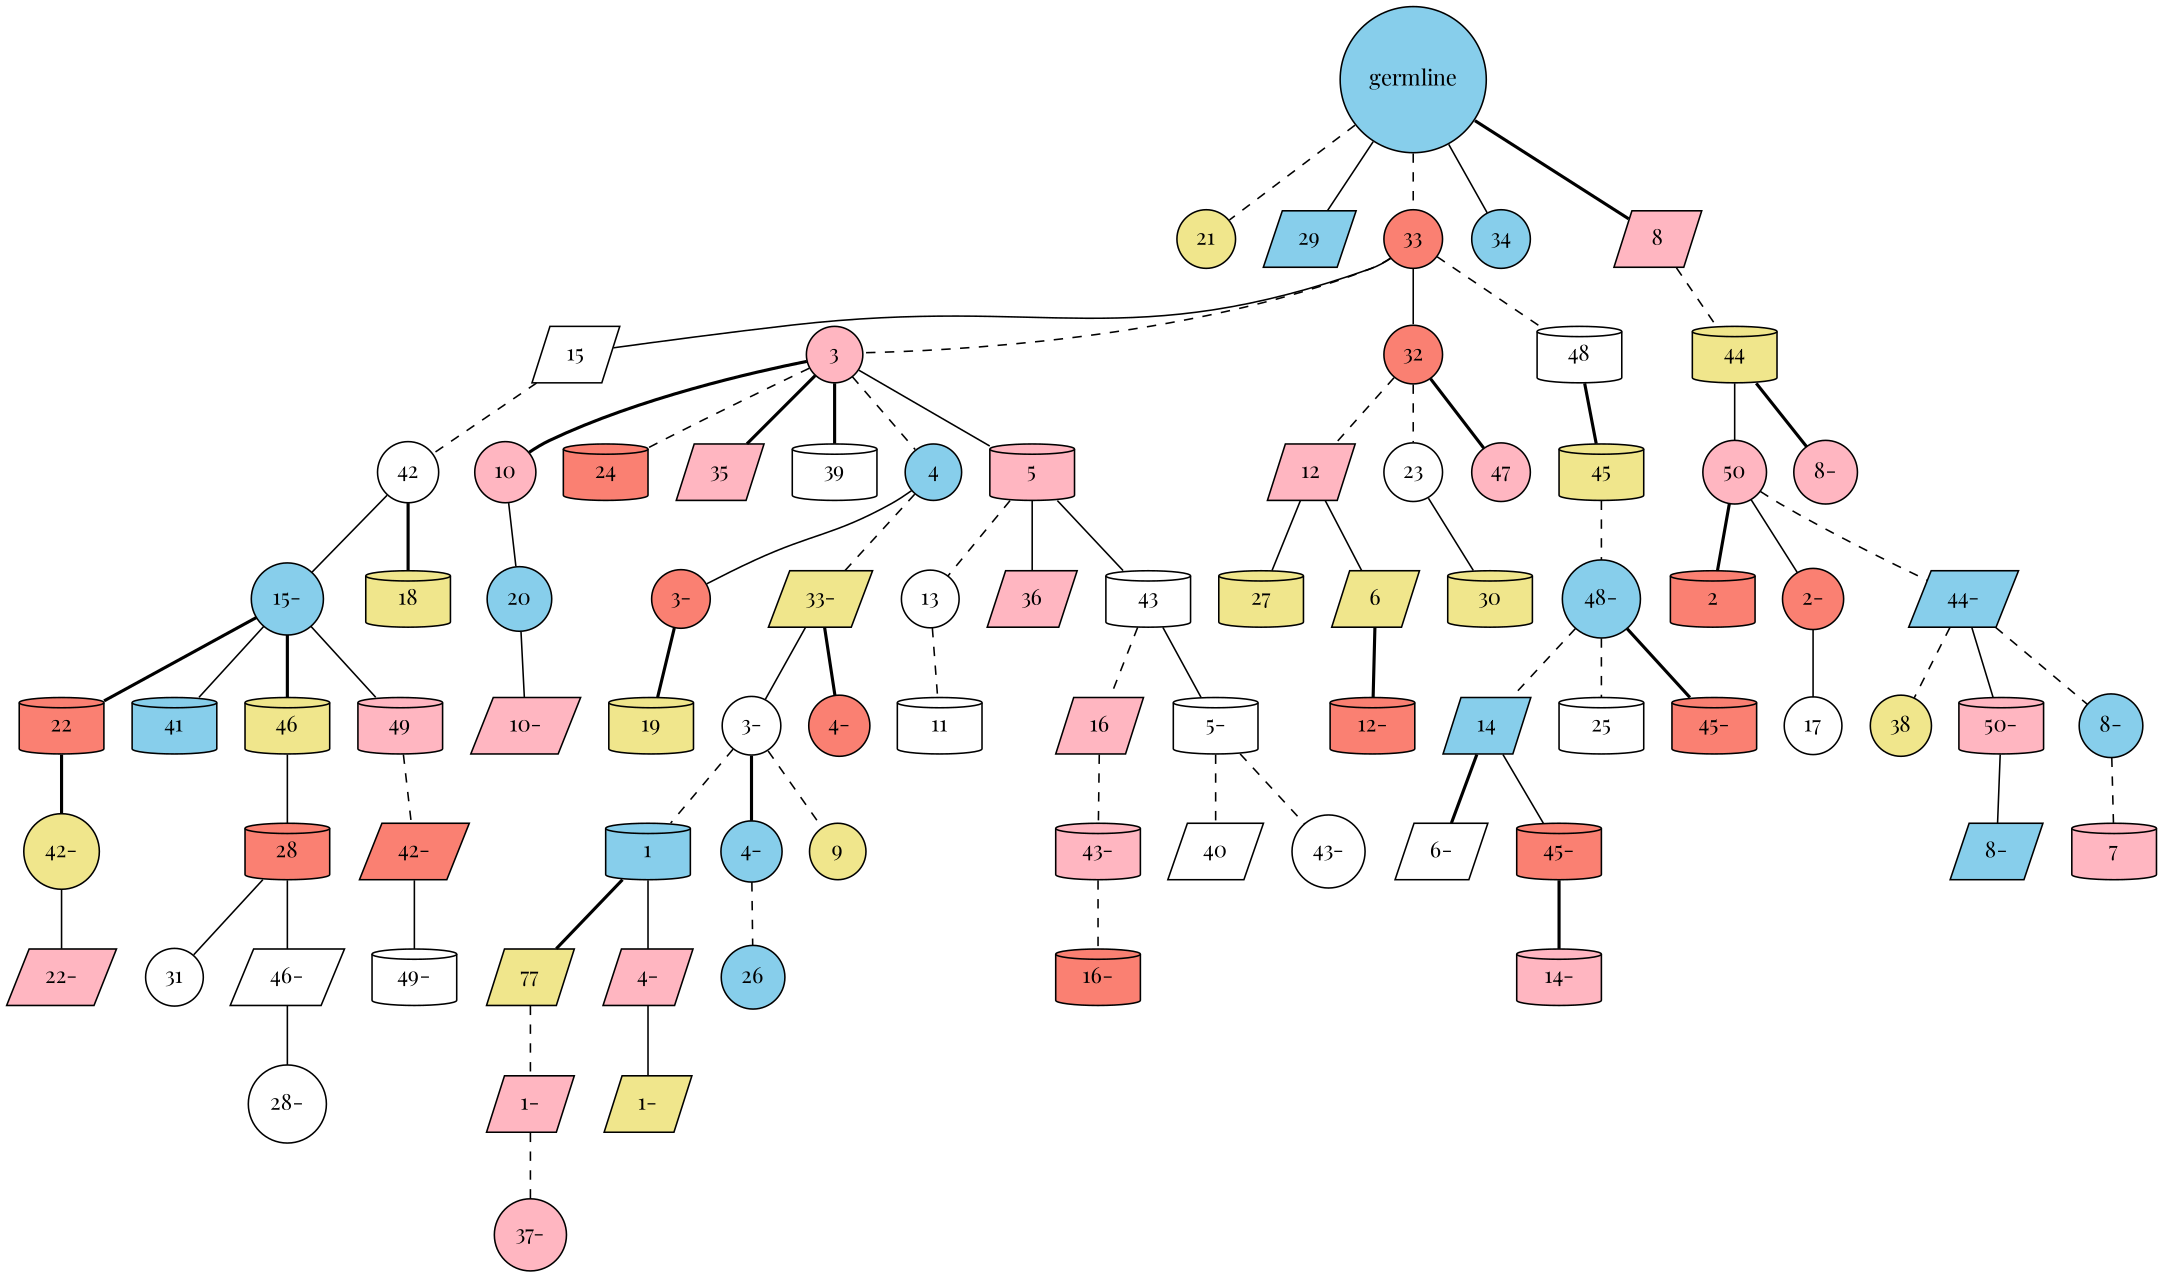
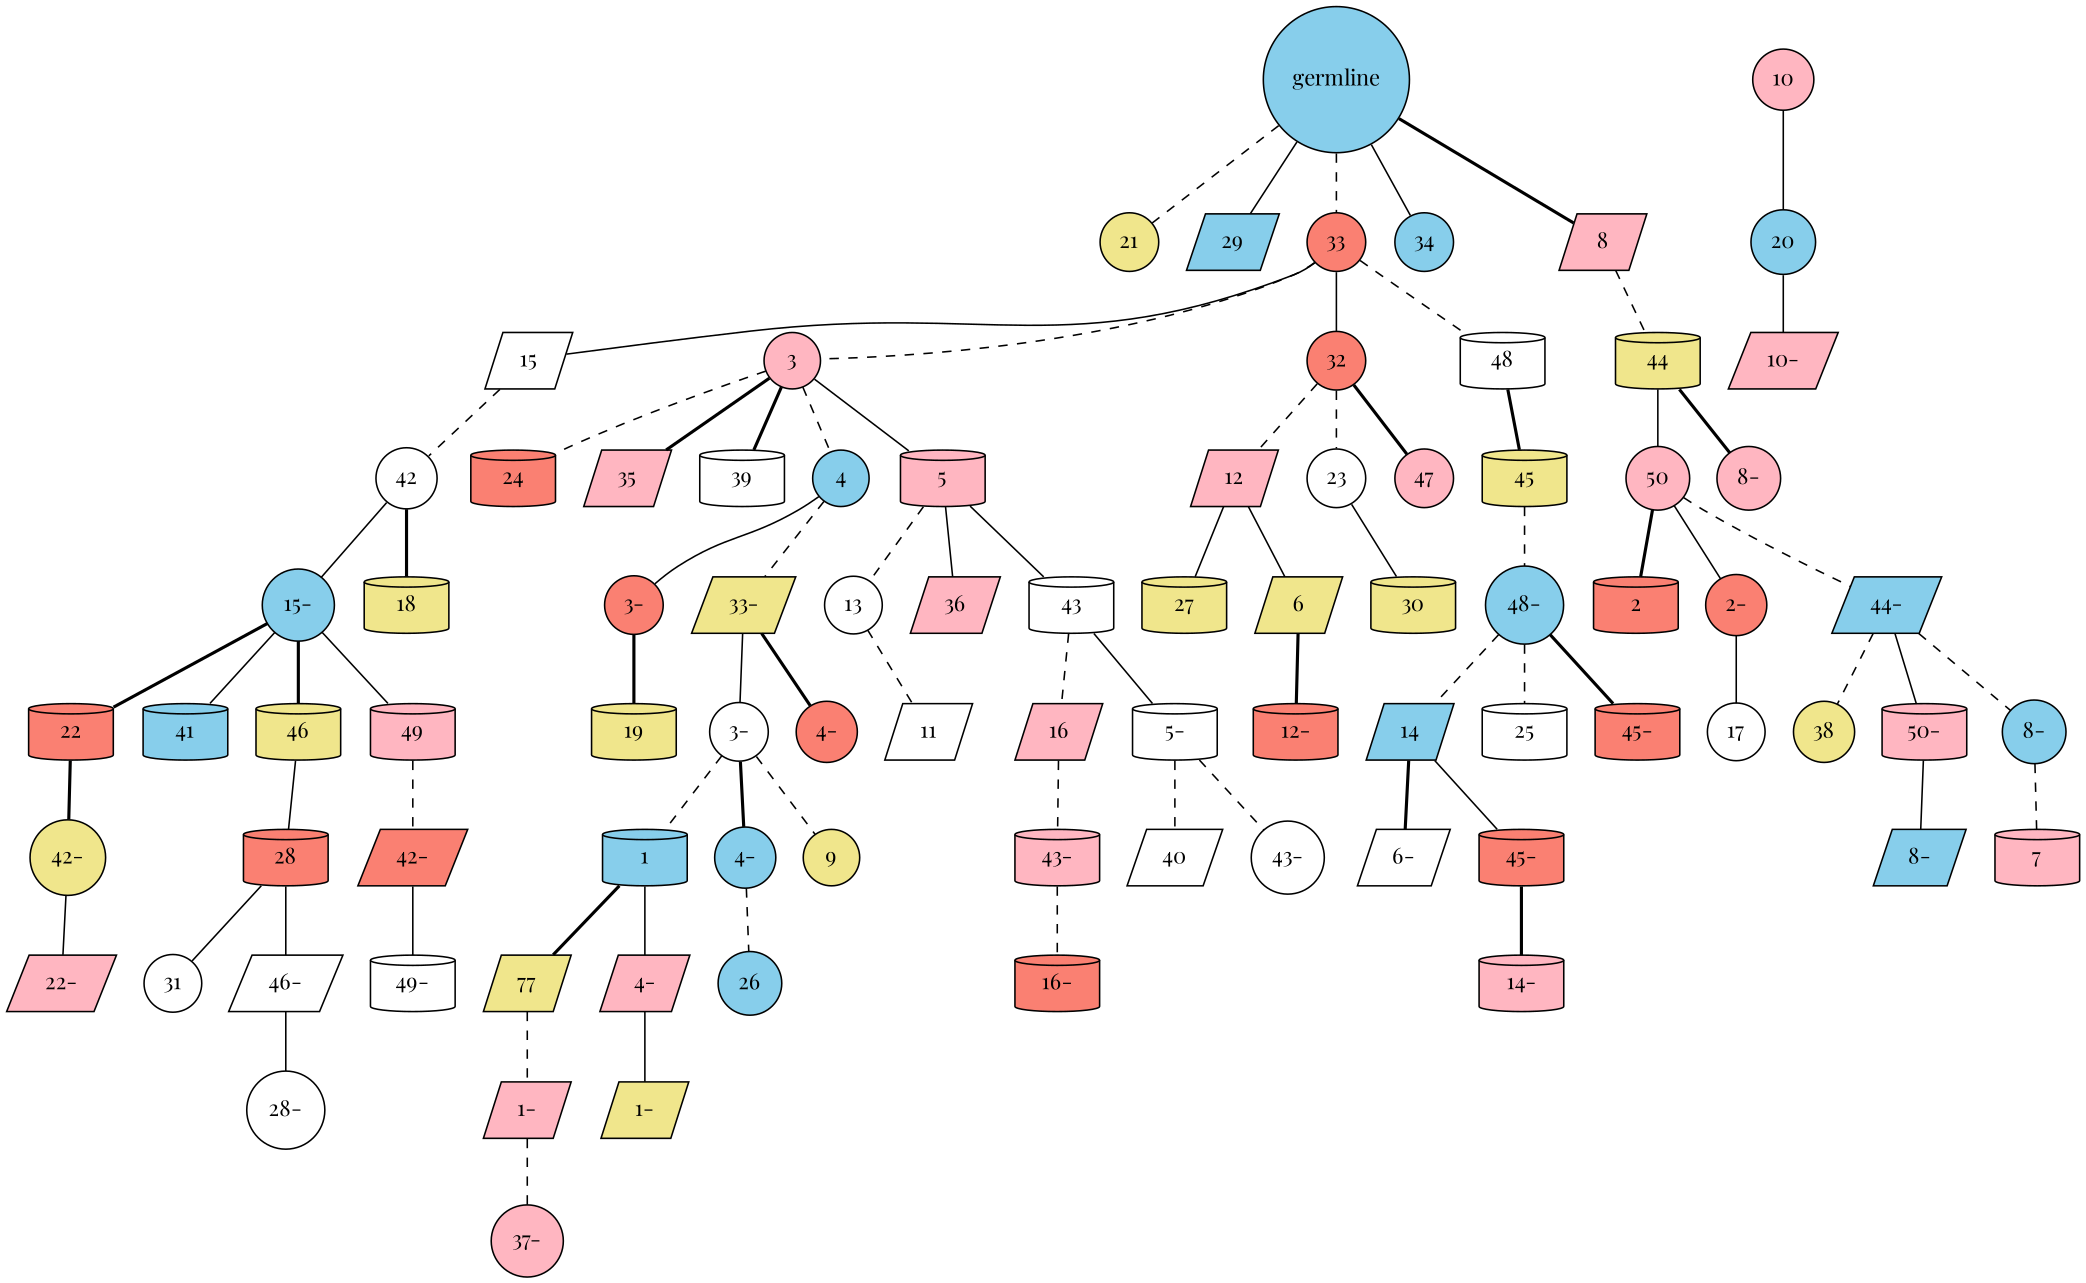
  graph {
    fontname="Playfair Display"
    node [fillcolor=lightpink fontname="Playfair Display" shape=circle style=filled]
    edge [fontname="Playfair Display" style=solid]
    n1 [fillcolor=skyblue label=germline]
    n2 [fillcolor=khaki label=21]
    n3 [fillcolor=skyblue label=29 shape=parallelogram]
    n4 [fillcolor=salmon label=33]
    n5 [fillcolor=skyblue label=34]
    n6 [label=8 shape=parallelogram]
    n7 [fillcolor=white label=15 shape=parallelogram]
    n8 [label=3]
    n9 [fillcolor=salmon label=32]
    n10 [fillcolor=white label=48 shape=cylinder]
    n11 [fillcolor=khaki label=44 shape=cylinder]
    n12 [fillcolor=white label=42]
    n13 [label=10]
    n14 [fillcolor=salmon label=24 shape=cylinder]
    n15 [label=35 shape=parallelogram]
    n16 [fillcolor=white label=39 shape=cylinder]
    n17 [fillcolor=skyblue label=4]
    n18 [label=5 shape=cylinder]
    n19 [label=12 shape=parallelogram]
    n20 [fillcolor=white label=23]
    n21 [label=47]
    n22 [fillcolor=khaki label=45 shape=cylinder]
    n23 [fillcolor=skyblue label="15-"]
    n24 [fillcolor=khaki label=18 shape=cylinder]
    n25 [fillcolor=salmon label=22 shape=cylinder]
    n26 [fillcolor=skyblue label=41 shape=cylinder]
    n27 [fillcolor=khaki label=46 shape=cylinder]
    n28 [label=49 shape=cylinder]
    n29 [fillcolor=khaki label="42-"]
    n30 [fillcolor=salmon label=28 shape=cylinder]
    n31 [fillcolor=salmon label="42-" shape=parallelogram]
    n32 [label="22-" shape=parallelogram]
    n33 [fillcolor=white label=31]
    n34 [fillcolor=white label="46-" shape=parallelogram]
    n35 [fillcolor=white label="28-"]
    n36 [fillcolor=white label="49-" shape=cylinder]
    n37 [fillcolor=skyblue label=20]
    n38 [fillcolor=salmon label="3-"]
    n39 [fillcolor=khaki label="33-" shape=parallelogram]
    n40 [fillcolor=white label=13]
    n41 [label=36 shape=parallelogram]
    n42 [fillcolor=white label=43 shape=cylinder]
    n43 [label="10-" shape=parallelogram]
    n44 [fillcolor=khaki label=19 shape=cylinder]
    n45 [fillcolor=white label="3-"]
    n46 [fillcolor=salmon label="4-"]
    n47 [fillcolor=skyblue label=1 shape=cylinder]
    n48 [fillcolor=skyblue label="4-"]
    n49 [fillcolor=khaki label=9]
    n50 [fillcolor=khaki label=77 shape=parallelogram]
    n51 [label="4-" shape=parallelogram]
    n52 [fillcolor=skyblue label=26]
    n53 [label="1-" shape=parallelogram]
    n54 [fillcolor=khaki label="1-" shape=parallelogram]
    n55 [label="37-"]
-   n56 [fillcolor=white label=11 shape=cylinder]
+   n56 [fillcolor=white label=11 shape=parallelogram]
    n57 [label=16 shape=parallelogram]
    n58 [fillcolor=white label="5-" shape=cylinder]
    n59 [label="43-" shape=cylinder]
    n60 [fillcolor=white label=40 shape=parallelogram]
    n61 [fillcolor=white label="43-"]
    n62 [fillcolor=salmon label="16-" shape=cylinder]
    n63 [fillcolor=khaki label=27 shape=cylinder]
    n64 [fillcolor=khaki label=6 shape=parallelogram]
    n65 [fillcolor=khaki label=30 shape=cylinder]
    n66 [fillcolor=salmon label="12-" shape=cylinder]
    n67 [fillcolor=white label="6-" shape=parallelogram]
    n68 [fillcolor=skyblue label="48-"]
    n69 [fillcolor=skyblue label=14 shape=parallelogram]
    n70 [fillcolor=white label=25 shape=cylinder]
    n71 [fillcolor=salmon label="45-" shape=cylinder]
    n72 [fillcolor=salmon label="45-" shape=cylinder]
    n73 [label="14-" shape=cylinder]
    n74 [label=50]
    n75 [label="8-"]
    n76 [fillcolor=salmon label=2 shape=cylinder]
    n77 [fillcolor=salmon label="2-"]
    n78 [fillcolor=skyblue label="44-" shape=parallelogram]
    n79 [fillcolor=white label=17]
    n80 [fillcolor=khaki label=38]
    n81 [label="50-" shape=cylinder]
    n82 [fillcolor=skyblue label="8-"]
    n83 [fillcolor=skyblue label="8-" shape=parallelogram]
    n84 [label=7 shape=cylinder]
    n1 -- n2 [style=dashed]
    n1 -- n3
    n1 -- n4 [style=dashed]
    n1 -- n5
    n1 -- n6 [style=bold]
    n4 -- n7
    n4 -- n8 [style=dashed]
    n4 -- n9
    n4 -- n10 [style=dashed]
    n6 -- n11 [style=dashed]
    n7 -- n12 [style=dashed]
-   n8 -- n13 [style=bold]
    n8 -- n14 [style=dashed]
    n8 -- n15 [style=bold]
    n8 -- n16 [style=bold]
    n8 -- n17 [style=dashed]
    n8 -- n18
    n9 -- n19 [style=dashed]
    n9 -- n20 [style=dashed]
    n9 -- n21 [style=bold]
    n10 -- n22 [style=bold]
    n11 -- n74
    n11 -- n75 [style=bold]
    n12 -- n23
    n12 -- n24 [style=bold]
    n13 -- n37
    n17 -- n38
    n17 -- n39 [style=dashed]
    n18 -- n40 [style=dashed]
    n18 -- n41
    n18 -- n42
    n19 -- n63
    n19 -- n64
    n20 -- n65
    n22 -- n68 [style=dashed]
    n23 -- n25 [style=bold]
    n23 -- n26
    n23 -- n27 [style=bold]
    n23 -- n28
    n25 -- n29 [style=bold]
    n27 -- n30
    n28 -- n31 [style=dashed]
    n29 -- n32
    n30 -- n33
    n30 -- n34
    n31 -- n36
    n34 -- n35
    n37 -- n43
    n38 -- n44 [style=bold]
    n39 -- n45
    n39 -- n46 [style=bold]
    n40 -- n56 [style=dashed]
    n42 -- n57 [style=dashed]
    n42 -- n58
    n45 -- n47 [style=dashed]
    n45 -- n48 [style=bold]
    n45 -- n49 [style=dashed]
    n47 -- n50 [style=bold]
    n47 -- n51
    n48 -- n52 [style=dashed]
    n50 -- n53 [style=dashed]
    n51 -- n54
    n53 -- n55 [style=dashed]
    n57 -- n59 [style=dashed]
    n58 -- n60 [style=dashed]
    n58 -- n61 [style=dashed]
    n59 -- n62 [style=dashed]
    n64 -- n66 [style=bold]
    n68 -- n69 [style=dashed]
    n68 -- n70 [style=dashed]
    n68 -- n71 [style=bold]
    n69 -- n67 [style=bold]
    n69 -- n72
    n72 -- n73 [style=bold]
    n74 -- n76 [style=bold]
    n74 -- n77
    n74 -- n78 [style=dashed]
    n77 -- n79
    n78 -- n80 [style=dashed]
    n78 -- n81
    n78 -- n82 [style=dashed]
    n81 -- n83
    n82 -- n84 [style=dashed]
  }
